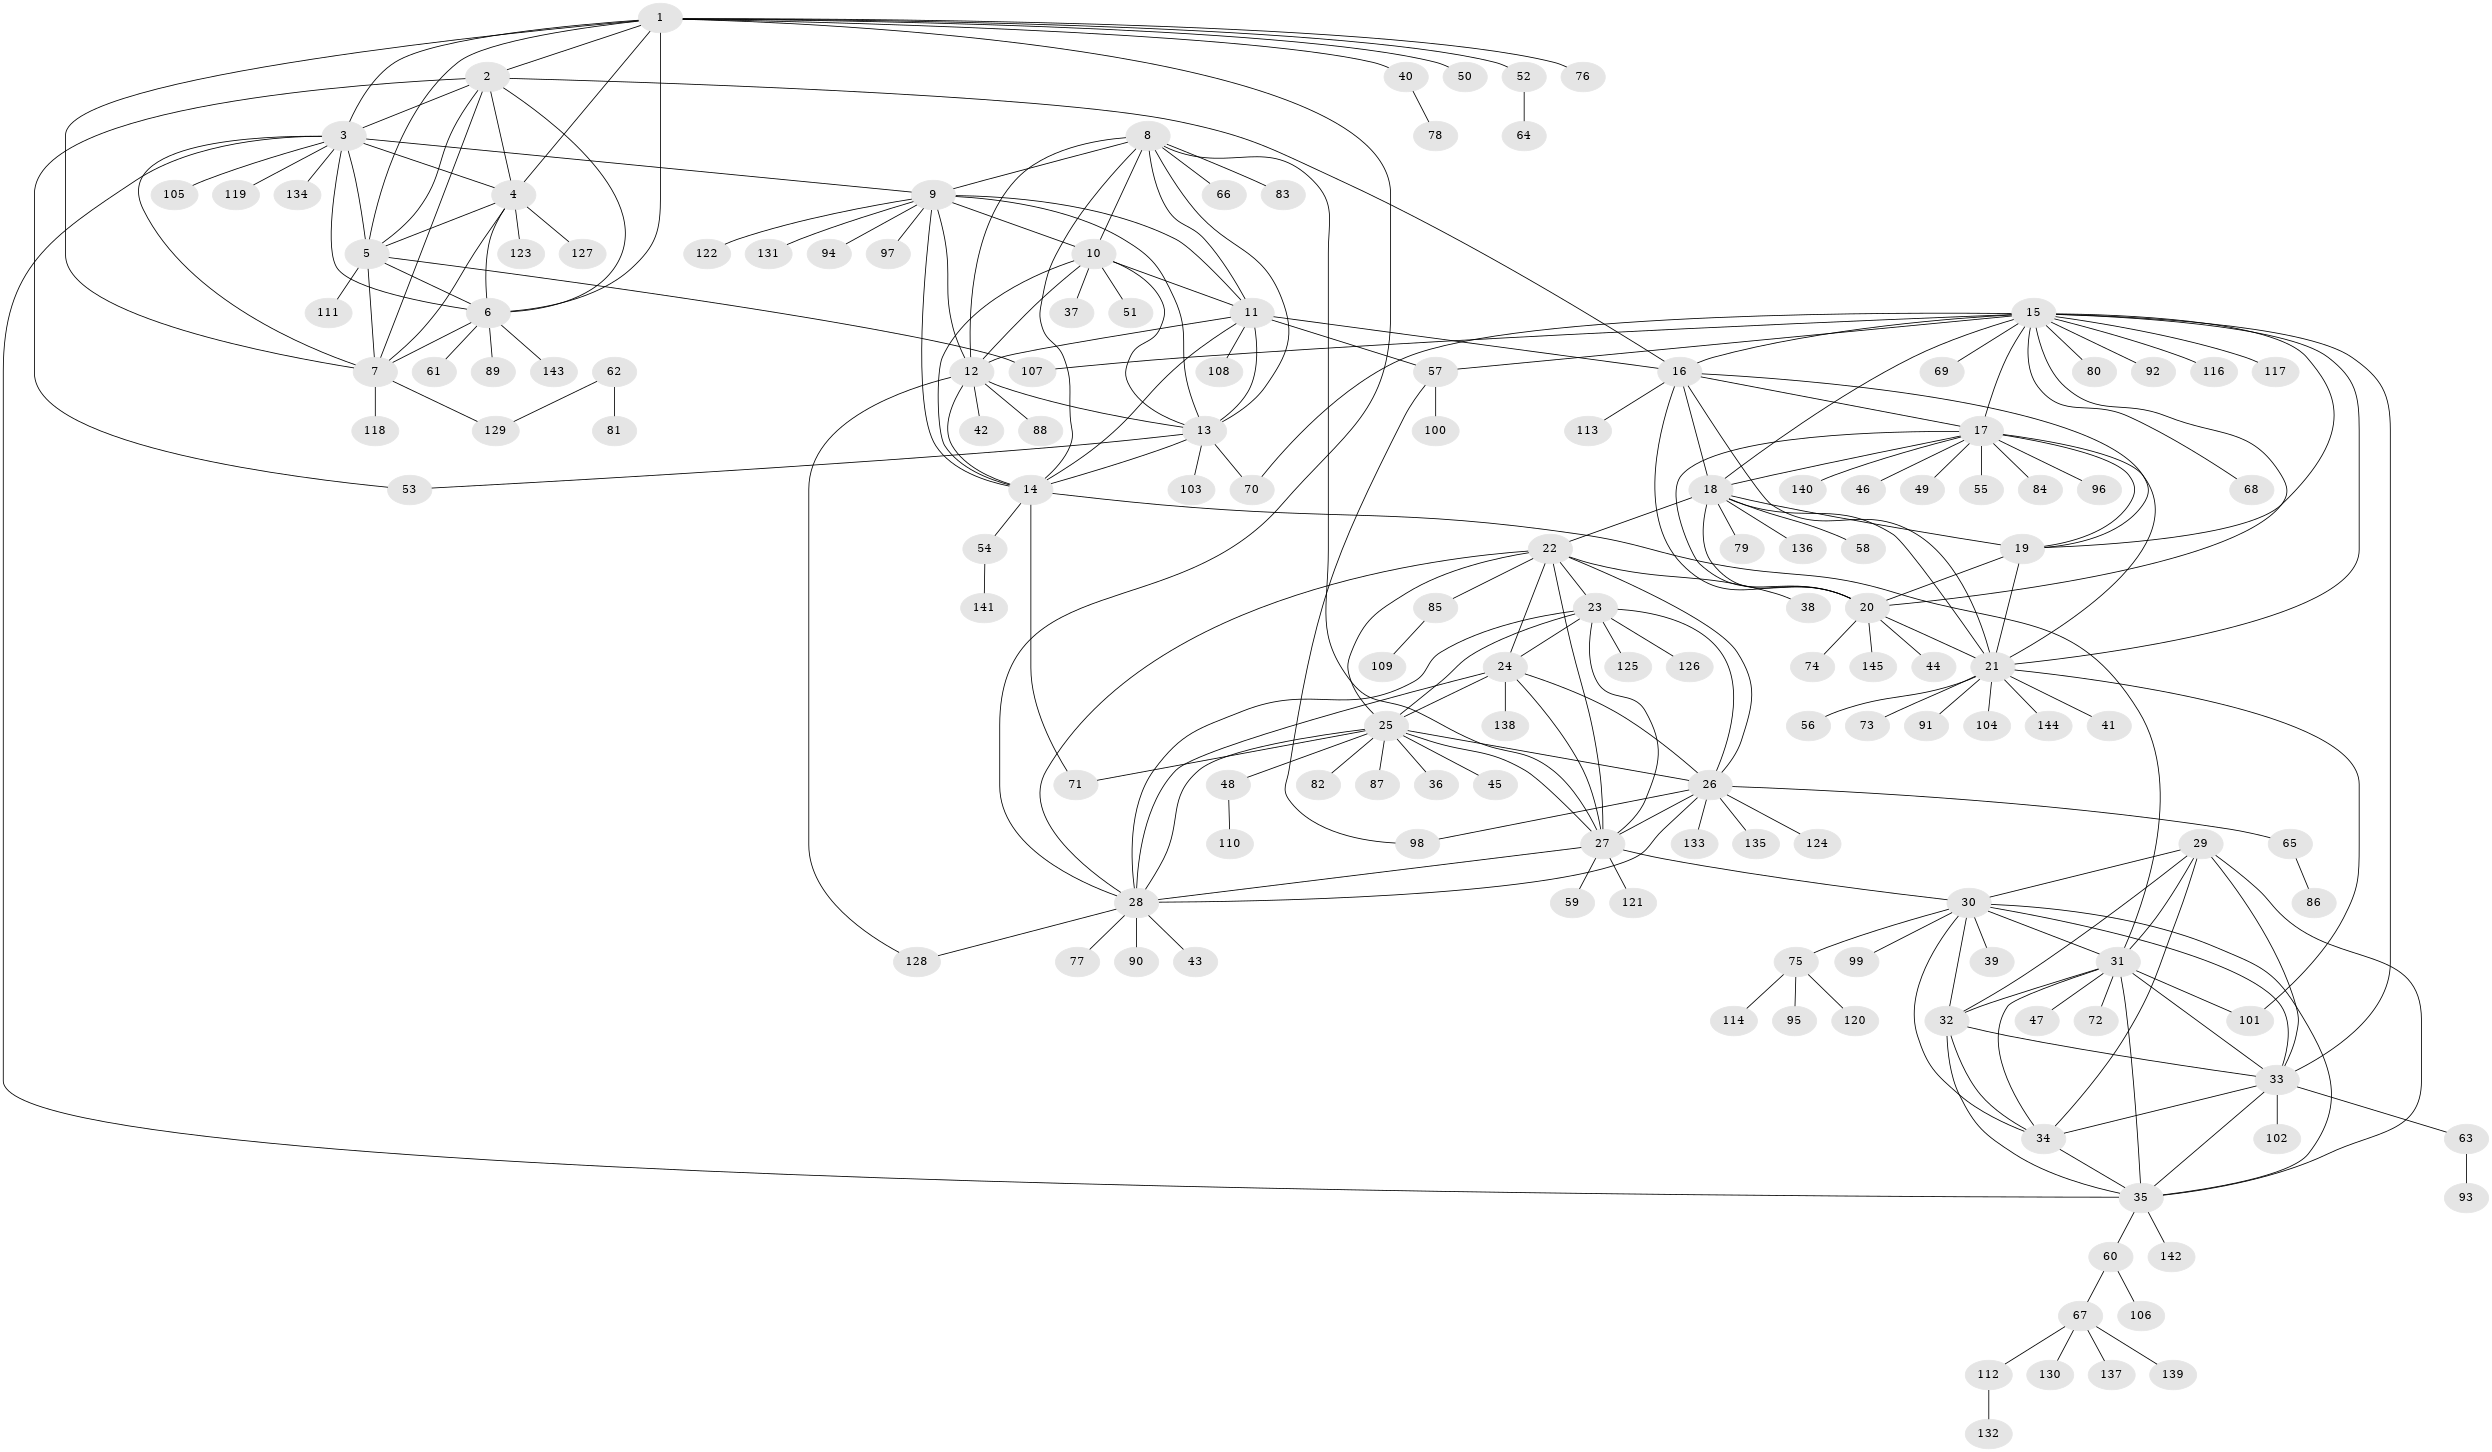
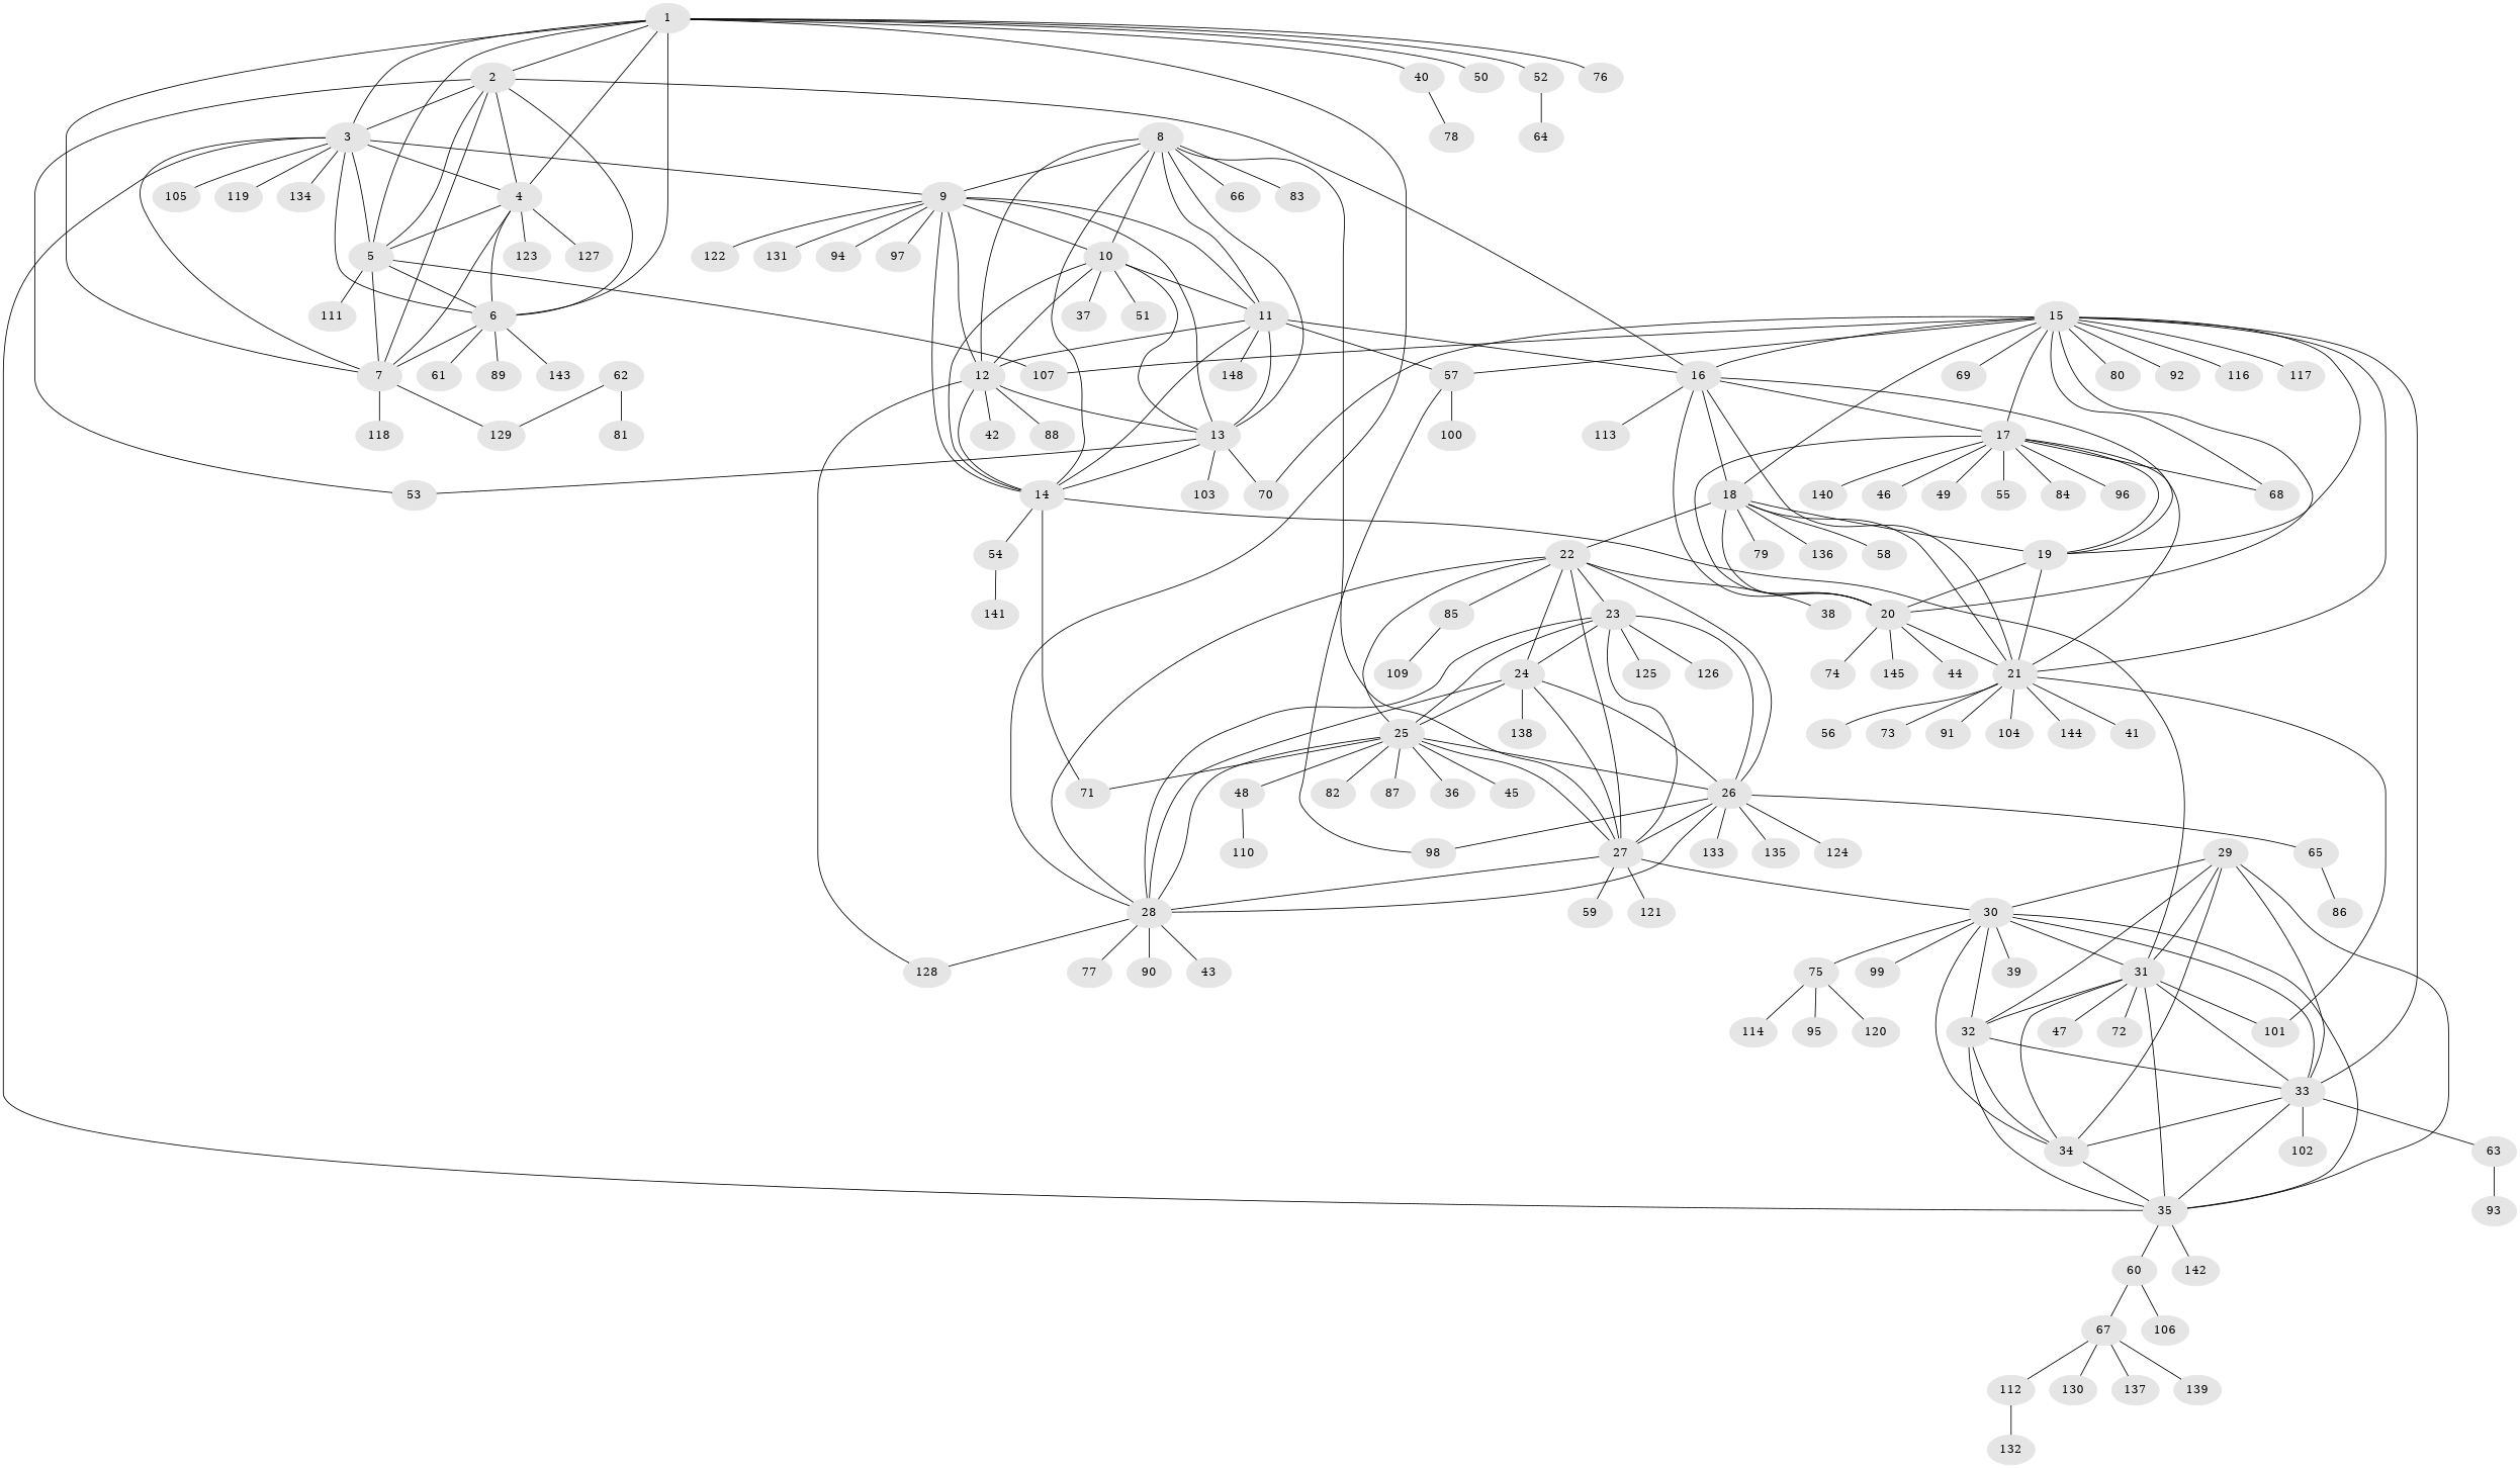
  graph {
    node [color=gray90 style=filled]
    1
    2
    3
    4
    5
    6
    7
    28
    40
    50
    52
    76
    16
    53
    9
    35
    105
    119
    134
    123
    127
    107
    111
    61
    89
    143
    118
    129
    128
    43
    77
    90
    78
    64
    17
    18
    19
    20
    21
    113
    10
    11
    12
    13
    14
    94
    97
    122
    131
    60
    142
    62
    81
    8
    27
    66
    83
    37
    51
    57
-   108
+   108 [label=148]
    42
    88
    70
    103
    31
    54
    71
    30
    59
    121
    98
    100
    33
    101
    32
    34
    47
    72
    141
    15
    68
    69
    80
    92
    116
    117
    46
    49
    55
    84
    96
    140
    22
    58
    79
    136
    44
    74
    145
    41
    56
    73
    91
    104
    144
    63
    102
    23
    24
    25
    26
    38
    85
    125
    126
    138
    36
    45
    48
    82
    87
    65
    124
    133
    135
    109
    110
    86
    39
    75
    99
    29
    95
    114
    120
    93
    67
    106
    112
    130
    137
    139
    132
    1 -- 2
    1 -- 3
    1 -- 4
    1 -- 5
    1 -- 6
    1 -- 7
    1 -- 28
    1 -- 40
    1 -- 50
    1 -- 52
    1 -- 76
    2 -- 3
    2 -- 4
    2 -- 5
    2 -- 6
    2 -- 7
    2 -- 16
    2 -- 53
    3 -- 4
    3 -- 5
    3 -- 6
    3 -- 7
    3 -- 9
    3 -- 35
    3 -- 105
    3 -- 119
    3 -- 134
    4 -- 5
    4 -- 6
    4 -- 7
    4 -- 123
    4 -- 127
    5 -- 6
    5 -- 7
    5 -- 107
    5 -- 111
    6 -- 7
    6 -- 61
    6 -- 89
    6 -- 143
    7 -- 118
    7 -- 129
    28 -- 128
    28 -- 43
    28 -- 77
    28 -- 90
    40 -- 78
    52 -- 64
    16 -- 17
    16 -- 18
    16 -- 19
    16 -- 20
    16 -- 21
    16 -- 113
    9 -- 10
    9 -- 11
    9 -- 12
    9 -- 13
    9 -- 14
    9 -- 94
    9 -- 97
    9 -- 122
    9 -- 131
    35 -- 60
    35 -- 142
-   17 -- 18
+   17 -- 68
    17 -- 19
    17 -- 20
    17 -- 21
    17 -- 46
    17 -- 49
    17 -- 55
    17 -- 84
    17 -- 96
    17 -- 140
    18 -- 19
    18 -- 20
    18 -- 21
    18 -- 22
    18 -- 58
    18 -- 79
    18 -- 136
    19 -- 20
    19 -- 21
    20 -- 21
    20 -- 44
    20 -- 74
    20 -- 145
    21 -- 101
    21 -- 41
    21 -- 56
    21 -- 73
    21 -- 91
    21 -- 104
    21 -- 144
    10 -- 11
    10 -- 12
    10 -- 13
    10 -- 14
    10 -- 37
    10 -- 51
    11 -- 16
    11 -- 12
    11 -- 13
    11 -- 14
    11 -- 57
    11 -- 108
    12 -- 128
    12 -- 13
    12 -- 14
    12 -- 42
    12 -- 88
    13 -- 53
    13 -- 14
    13 -- 70
    13 -- 103
    14 -- 31
    14 -- 54
    14 -- 71
    60 -- 67
    60 -- 106
    62 -- 129
    62 -- 81
    8 -- 9
    8 -- 10
    8 -- 11
    8 -- 12
    8 -- 13
    8 -- 14
    8 -- 27
    8 -- 66
    8 -- 83
    27 -- 28
    27 -- 30
    27 -- 59
    27 -- 121
    57 -- 98
    57 -- 100
    31 -- 35
    31 -- 33
    31 -- 101
    31 -- 32
    31 -- 34
    31 -- 47
    31 -- 72
    54 -- 141
    30 -- 35
    30 -- 31
    30 -- 33
    30 -- 32
    30 -- 34
    30 -- 39
    30 -- 75
    30 -- 99
    33 -- 35
    33 -- 34
    33 -- 63
    33 -- 102
    32 -- 35
    32 -- 33
    32 -- 34
    34 -- 35
    15 -- 16
    15 -- 107
    15 -- 17
    15 -- 18
    15 -- 19
    15 -- 20
    15 -- 21
    15 -- 57
    15 -- 70
    15 -- 33
    15 -- 68
    15 -- 69
    15 -- 80
    15 -- 92
    15 -- 116
    15 -- 117
    22 -- 28
    22 -- 27
    22 -- 23
    22 -- 24
    22 -- 25
    22 -- 26
    22 -- 38
    22 -- 85
    63 -- 93
    23 -- 28
    23 -- 27
    23 -- 24
    23 -- 25
    23 -- 26
    23 -- 125
    23 -- 126
    24 -- 28
    24 -- 27
    24 -- 25
    24 -- 26
    24 -- 138
    25 -- 28
    25 -- 27
    25 -- 71
    25 -- 26
    25 -- 36
    25 -- 45
    25 -- 48
    25 -- 82
    25 -- 87
    26 -- 28
    26 -- 27
    26 -- 98
    26 -- 65
    26 -- 124
    26 -- 133
    26 -- 135
    85 -- 109
    48 -- 110
    65 -- 86
    75 -- 95
    75 -- 114
    75 -- 120
    29 -- 35
    29 -- 31
    29 -- 30
    29 -- 33
    29 -- 32
    29 -- 34
    67 -- 112
    67 -- 130
    67 -- 137
    67 -- 139
    112 -- 132
  }
